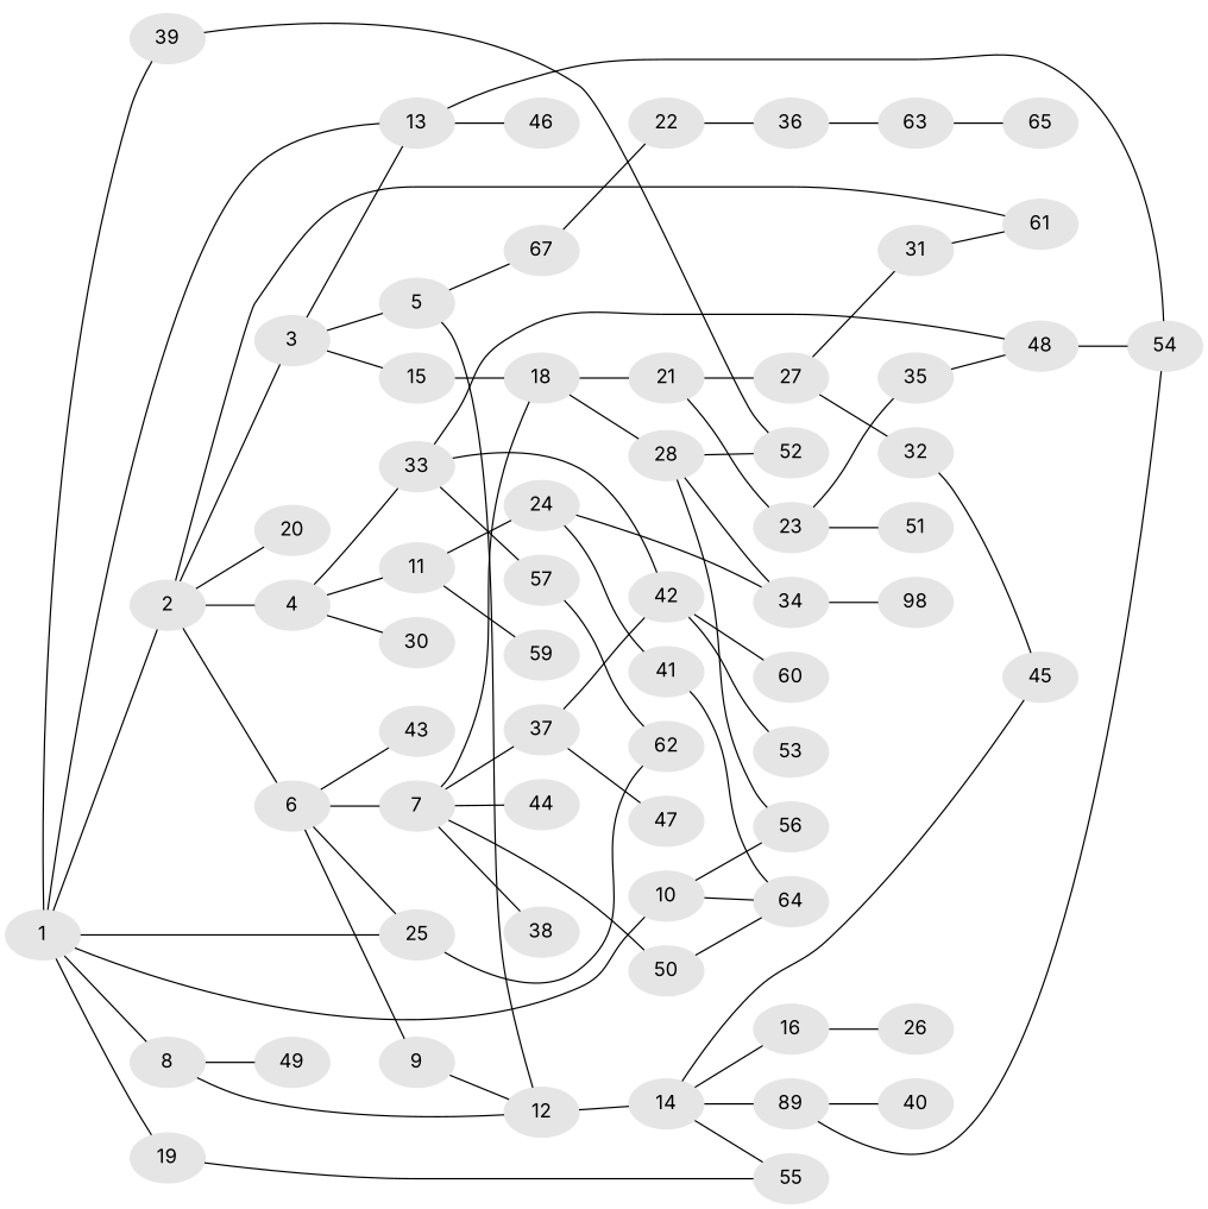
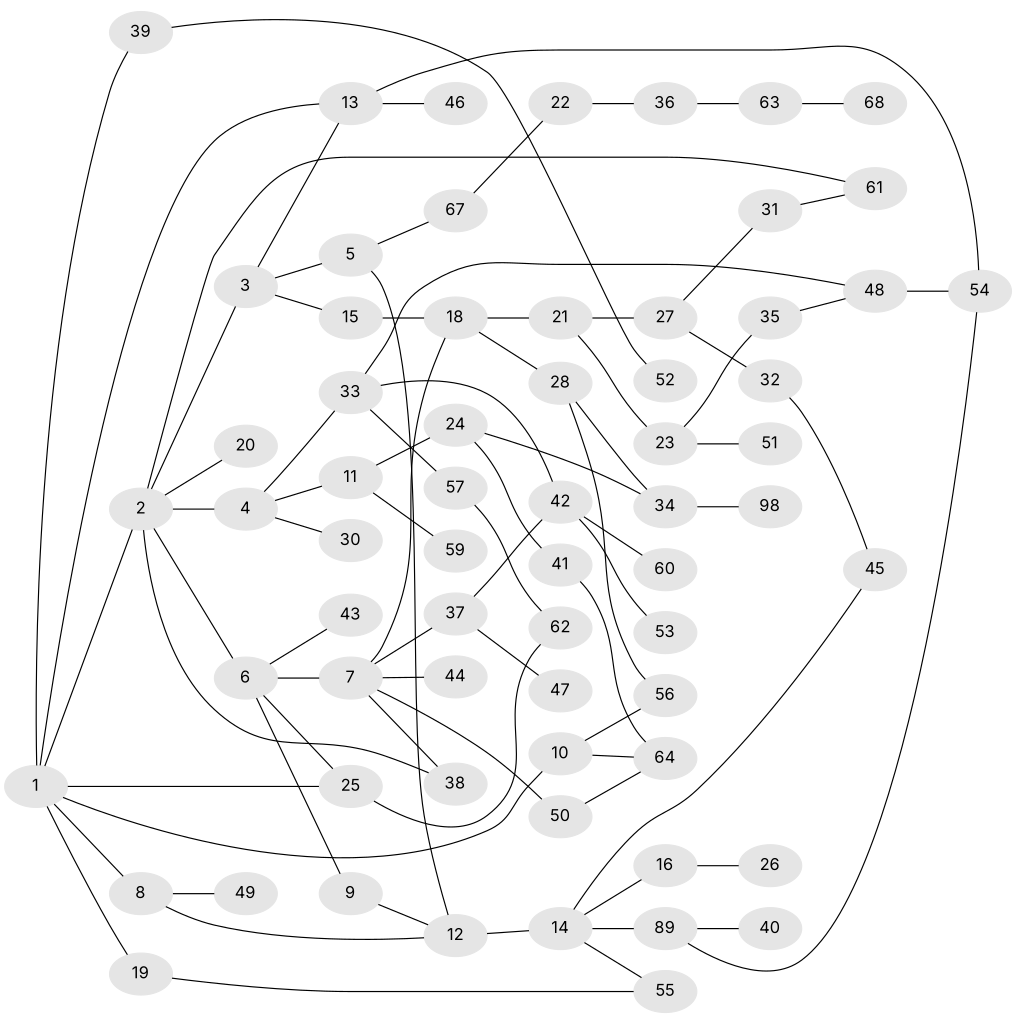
  graph {
    fontname=Inter
    rankdir=LR
    node [color=gray90 fontname=Inter style=filled]
    edge [fontname=Inter]
    1
    2
    8
    10
    13
    19
    25
    39
    3
    4
    6
    20
    38
    61
    12
    49
    56
    64
    46
    54
    55
    62
    52
    5
    15
    11
    30
    33
    7
    9
    43
    n32 [label=67]
    18
    24
    59
    42
    48
    57
    14
    22
    37
    44
    50
    21
    28
    47
    34
    41
    16
    n50 [label=89]
    45
    26
    40
    36
    23
    27
    35
    51
    31
    32
    63
    n62 [label=98]
    53
    60
-   65
+   65 [label=68]
    1 -- 2
    1 -- 8
    1 -- 10
    1 -- 13
    1 -- 19
    1 -- 25
    1 -- 39
    2 -- 3
    2 -- 4
    2 -- 6
    2 -- 20
+   2 -- 38
    2 -- 61
    8 -- 12
    8 -- 49
    10 -- 56
    10 -- 64
    13 -- 46
    13 -- 54
    19 -- 55
    25 -- 62
    39 -- 52
    3 -- 13
    3 -- 5
    3 -- 15
    4 -- 11
    4 -- 30
    4 -- 33
    6 -- 25
    6 -- 7
    6 -- 9
    6 -- 43
    12 -- 14
    5 -- 12
    5 -- n32
    15 -- 18
    11 -- 24
    11 -- 59
    33 -- 42
    33 -- 48
    33 -- 57
    7 -- 38
    7 -- 18
    7 -- 37
    7 -- 44
    7 -- 50
    9 -- 12
    n32 -- 22
    18 -- 21
    18 -- 28
    24 -- 34
    24 -- 41
    42 -- 53
    42 -- 60
    48 -- 54
    57 -- 62
    14 -- 55
    14 -- 16
    14 -- n50
    14 -- 45
    22 -- 36
    37 -- 42
    37 -- 47
    50 -- 64
    21 -- 23
    21 -- 27
    28 -- 56
-   28 -- 52
    28 -- 34
    34 -- n62
    41 -- 64
    16 -- 26
    n50 -- 54
    n50 -- 40
    36 -- 63
    23 -- 35
    23 -- 51
    27 -- 31
    27 -- 32
    35 -- 48
    31 -- 61
    32 -- 45
    63 -- 65
  }
